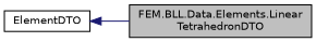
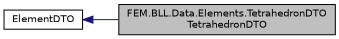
  digraph {
    rankdir=LR
    node [color=black fontname=Helvetica fontsize=10 shape=record style=filled]
-   n1 [fillcolor=grey75 fontcolor=black height=0.2 label="FEM.BLL.Data.Elements.Linear\lTetrahedronDTO" width=0.4]
+   n1 [fillcolor=grey75 fontcolor=black height=0.2 label="FEM.BLL.Data.Elements.TetrahedronDTO\lTetrahedronDTO" width=0.4]
    n2 [fillcolor=white height=0.2 label=ElementDTO width=0.4]
    n2 -> n1 [color=midnightblue dir=back fontname=Helvetica fontsize=10 labelfontname=Helvetica labelfontsize=10 style=solid]
  }
